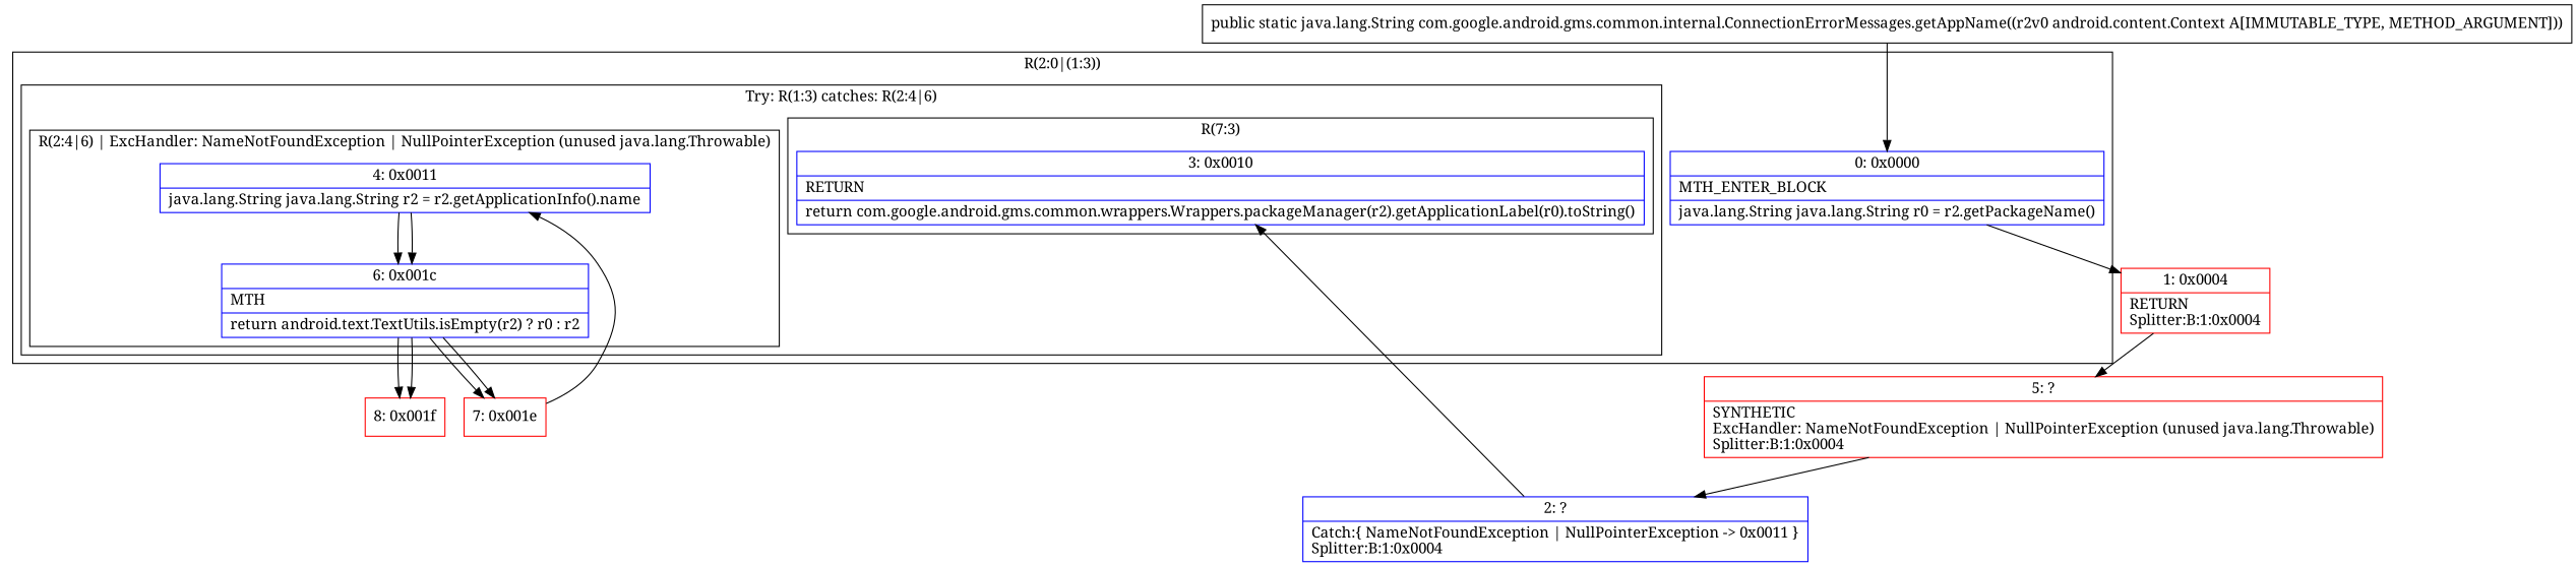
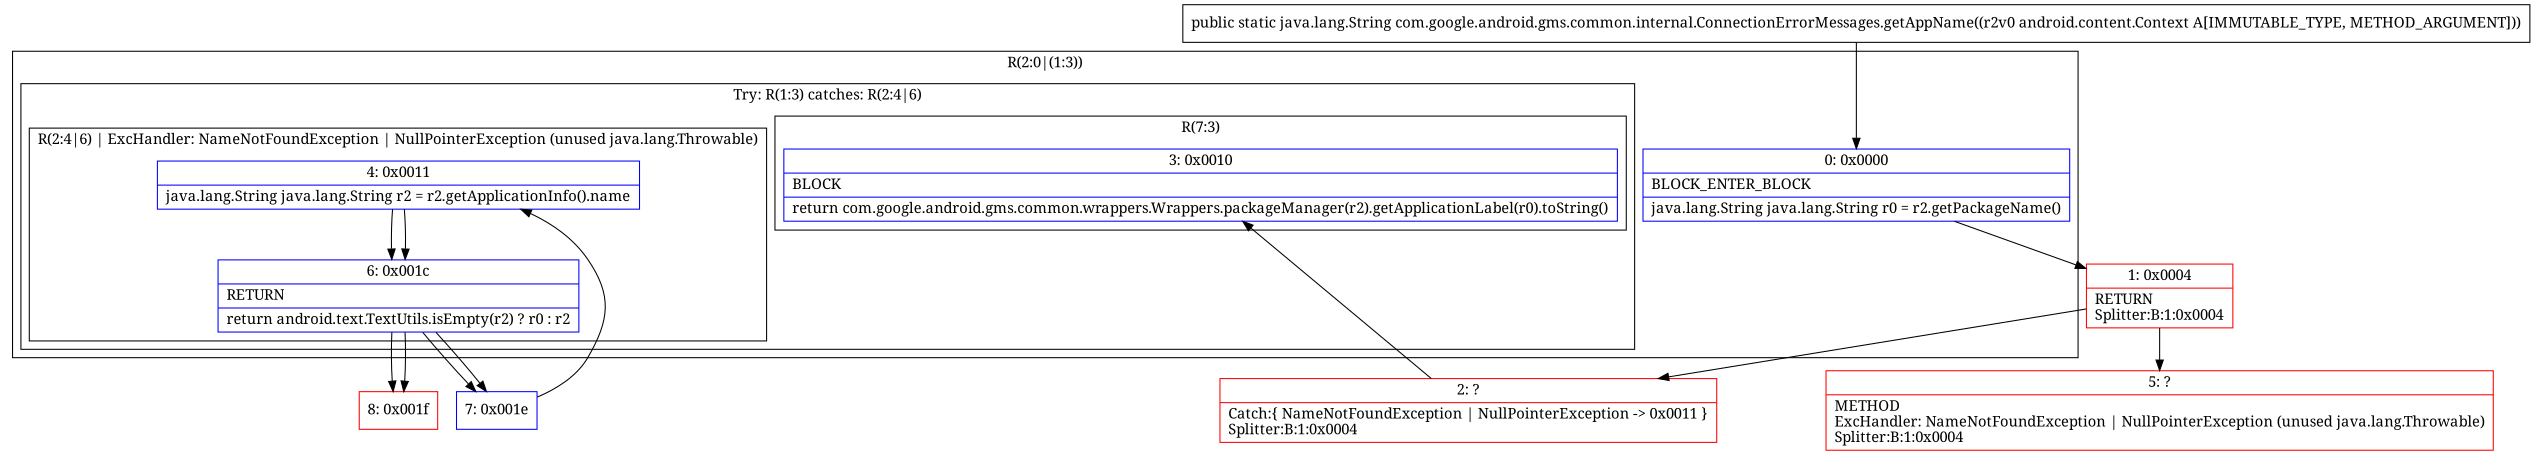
  digraph {
    fontname="Noto Serif"
    node [color=red fontname="Noto Serif" shape=record]
    edge [fontname="Noto Serif"]
-   n1 [color=blue label="{3\:\ 0x0010|RETURN\l|return com.google.android.gms.common.wrappers.Wrappers.packageManager(r2).getApplicationLabel(r0).toString()\l}"]
+   n1 [color=blue label="{3\:\ 0x0010|BLOCK\l|return com.google.android.gms.common.wrappers.Wrappers.packageManager(r2).getApplicationLabel(r0).toString()\l}"]
    n2 [color=blue label="{4\:\ 0x0011|java.lang.String java.lang.String r2 = r2.getApplicationInfo().name\l}"]
-   n3 [color=blue label="{6\:\ 0x001c|MTH\l|return android.text.TextUtils.isEmpty(r2) ? r0 : r2\l}"]
-   n4 [color=blue label="{0\:\ 0x0000|MTH_ENTER_BLOCK\l|java.lang.String java.lang.String r0 = r2.getPackageName()\l}"]
-   n5 [label="{7\:\ 0x001e}"]
+   n3 [color=blue label="{6\:\ 0x001c|RETURN\l|return android.text.TextUtils.isEmpty(r2) ? r0 : r2\l}"]
+   n4 [color=blue label="{0\:\ 0x0000|BLOCK_ENTER_BLOCK\l|java.lang.String java.lang.String r0 = r2.getPackageName()\l}"]
+   n5 [color=blue label="{7\:\ 0x001e}"]
    n6 [label="{8\:\ 0x001f}"]
    n7 [label="{1\:\ 0x0004|RETURN\lSplitter:B:1:0x0004\l}"]
-   n8 [color=blue label="{2\:\ ?|Catch:\{ NameNotFoundException \| NullPointerException \-\> 0x0011 \}\lSplitter:B:1:0x0004\l}"]
-   n9 [label="{5\:\ ?|SYNTHETIC\lExcHandler: NameNotFoundException \| NullPointerException (unused java.lang.Throwable)\lSplitter:B:1:0x0004\l}"]
+   n8 [label="{2\:\ ?|Catch:\{ NameNotFoundException \| NullPointerException \-\> 0x0011 \}\lSplitter:B:1:0x0004\l}"]
+   n9 [label="{5\:\ ?|METHOD\lExcHandler: NameNotFoundException \| NullPointerException (unused java.lang.Throwable)\lSplitter:B:1:0x0004\l}"]
    n10 [label="{public static java.lang.String com.google.android.gms.common.internal.ConnectionErrorMessages.getAppName((r2v0 android.content.Context A[IMMUTABLE_TYPE, METHOD_ARGUMENT])) }" color=""]
    subgraph cluster_1 {
      label="R(2:0|(1:3))"
      n4
      subgraph cluster_2 {
        label="Try: R(1:3) catches: R(2:4|6)"
        subgraph cluster_3 {
          label="R(7:3)"
          n1
        }
        subgraph cluster_4 {
          label="R(2:4|6) | ExcHandler: NameNotFoundException \| NullPointerException (unused java.lang.Throwable)\l"
          n2
          n3
        }
      }
    }
    subgraph cluster_5 {
      label="R(2:4|6) | ExcHandler: NameNotFoundException \| NullPointerException (unused java.lang.Throwable)\l"
    }
    n2 -> n3
    n2 -> n3
    n3 -> n5
    n3 -> n5
    n3 -> n6
    n3 -> n6
    n4 -> n7
    n5 -> n2
-   n9 -> n8
+   n7 -> n8
    n7 -> n9
    n8 -> n1
    n10 -> n4
  }
